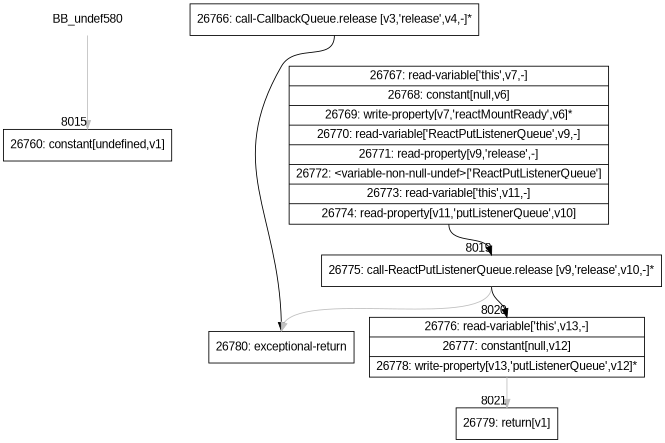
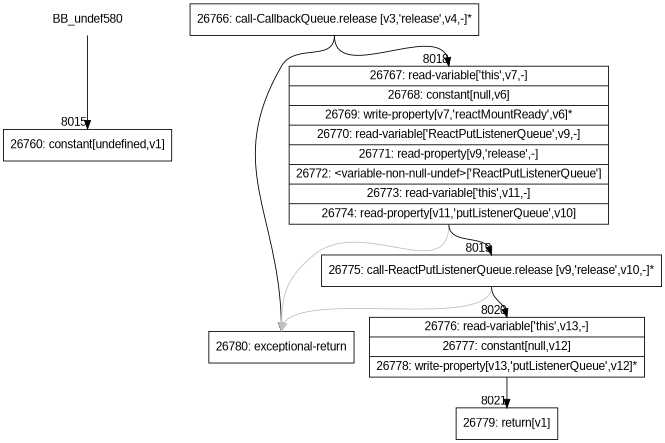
  digraph {
    fontname="Liberation Sans"
    rankdir=TD
    node [fontname="Liberation Sans" shape=record]
    edge [fontname="Liberation Sans" headport=n tailport=s]
    n1 [label=BB_undef580 shape=none]
    n2 [label="{26760: constant[undefined,v1]}"]
    n3 [label="{26766: call-CallbackQueue.release [v3,'release',v4,-]*}"]
    n4 [label="{26780: exceptional-return}"]
    n5 [label="{26767: read-variable['this',v7,-]|26768: constant[null,v6]|26769: write-property[v7,'reactMountReady',v6]*|26770: read-variable['ReactPutListenerQueue',v9,-]|26771: read-property[v9,'release',-]|26772: \<variable-non-null-undef\>['ReactPutListenerQueue']|26773: read-variable['this',v11,-]|26774: read-property[v11,'putListenerQueue',v10]}"]
    n6 [label="{26775: call-ReactPutListenerQueue.release [v9,'release',v10,-]*}"]
    n7 [label="{26776: read-variable['this',v13,-]|26777: constant[null,v12]|26778: write-property[v13,'putListenerQueue',v12]*}"]
    n8 [label="{26779: return[v1]}"]
-   n1 -> n2 [headlabel="    8015" color=gray]
+   n1 -> n2 [headlabel="    8015"]
    n3 -> n4 [color=black]
+   n3 -> n5 [headlabel="      8018"]
+   n5 -> n4 [color=gray]
    n5 -> n6 [headlabel="      8019"]
    n6 -> n4 [color=gray]
    n6 -> n7 [headlabel="      8020"]
-   n7 -> n8 [headlabel="      8021" color=gray]
+   n7 -> n8 [headlabel="      8021"]
  }
